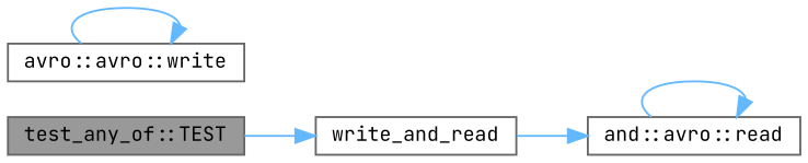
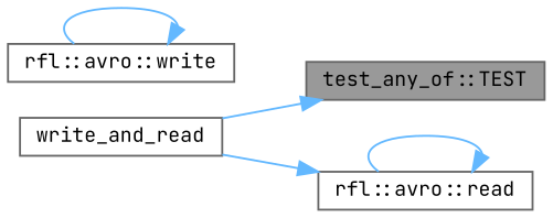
  digraph {
    fontname="JetBrains Mono"
    rankdir=LR
    node [color=grey40 fillcolor=white fontname="JetBrains Mono" fontsize=10 shape=box style=filled]
    edge [color=steelblue1 fontname="JetBrains Mono" fontsize=10 labelfontname=Helvetica labelfontsize=10 style=solid]
    n1 [color=gray40 fillcolor=grey60 fontcolor=black height=0.2 label="test_any_of::TEST" width=0.4]
    n2 [height=0.2 label=write_and_read width=0.4]
-   n3 [height=0.2 label="and::avro::read" width=0.4]
-   n4 [height=0.2 label="avro::avro::write" width=0.4]
-   n1 -> n2
+   n3 [height=0.2 label="rfl::avro::read" width=0.4]
+   n4 [height=0.2 label="rfl::avro::write" width=0.4]
+   n2 -> n1
    n2 -> n3
    n3 -> n3
    n4 -> n4
  }
